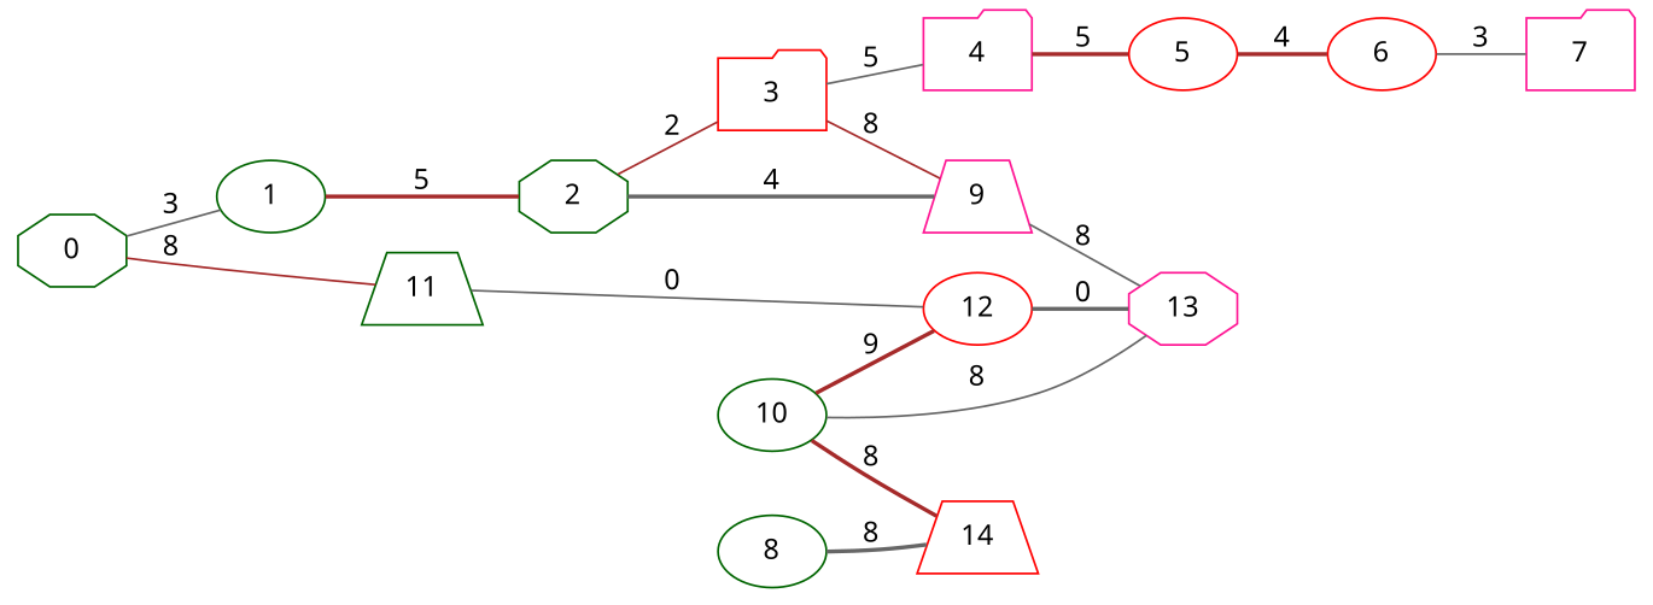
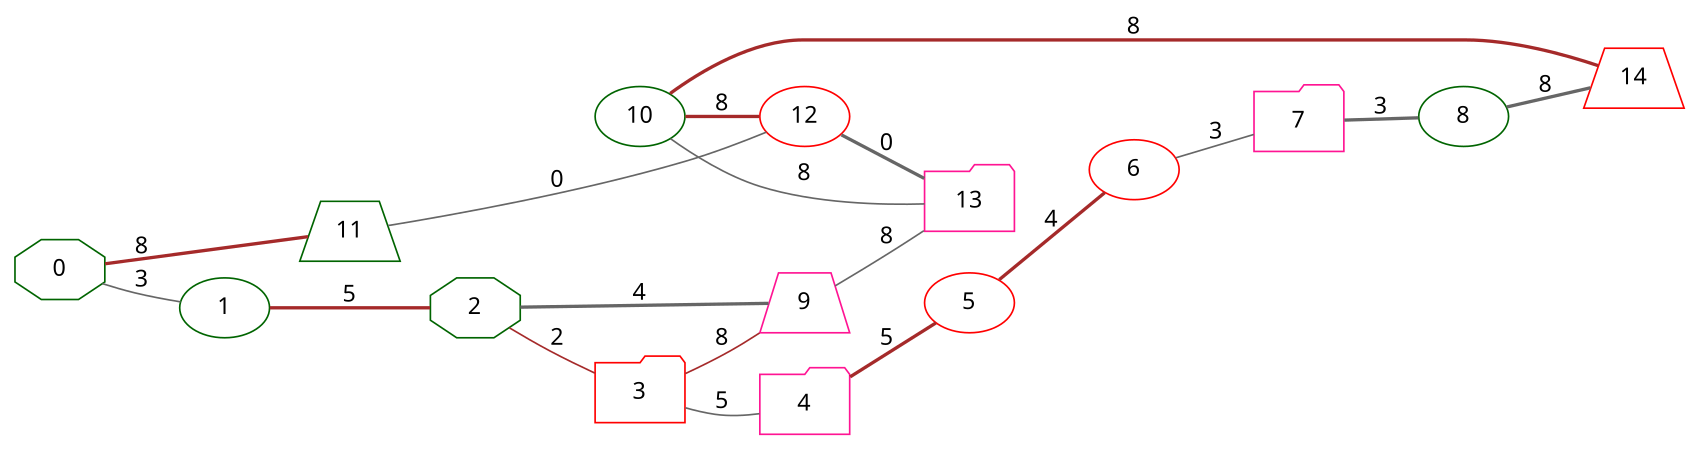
  graph {
    fontname="Noto Sans"
    rankdir=LR
    node [color=darkgreen fontname="Noto Sans" shape=ellipse weight=1]
    edge [color=gray40 fontname="Noto Sans" style=solid]
    0 [shape=octagon]
    1
    11 [shape=trapezium weight=4]
    2 [shape=octagon]
    12 [color=red weight=3]
-   13 [color=deeppink shape=octagon weight=3]
+   13 [color=deeppink shape=folder weight=3]
    3 [color=red shape=folder]
    9 [color=deeppink shape=trapezium]
    4 [color=deeppink shape=folder]
    5 [color=red]
    6 [color=red]
    7 [color=deeppink shape=folder]
    8
    14 [color=red shape=trapezium weight=3]
    10
    0 -- 1 [label=3]
-   0 -- 11 [color=brown label=8]
+   0 -- 11 [color=brown label=8 style=bold]
    1 -- 2 [color=brown label=5 style=bold]
    11 -- 12 [label=0]
    2 -- 3 [color=brown label=2]
    2 -- 9 [label=4 style=bold]
    12 -- 13 [label=0 style=bold]
    3 -- 9 [color=brown label=8]
    3 -- 4 [label=5]
    9 -- 13 [label=8]
    4 -- 5 [color=brown label=5 style=bold]
    5 -- 6 [color=brown label=4 style=bold]
    6 -- 7 [label=3]
+   7 -- 8 [label=3 style=bold]
    8 -- 14 [label=8 style=bold]
-   10 -- 12 [color=brown label=9 style=bold]
+   10 -- 12 [color=brown label=8 style=bold]
    10 -- 13 [label=8]
    10 -- 14 [color=brown label=8 style=bold]
  }
